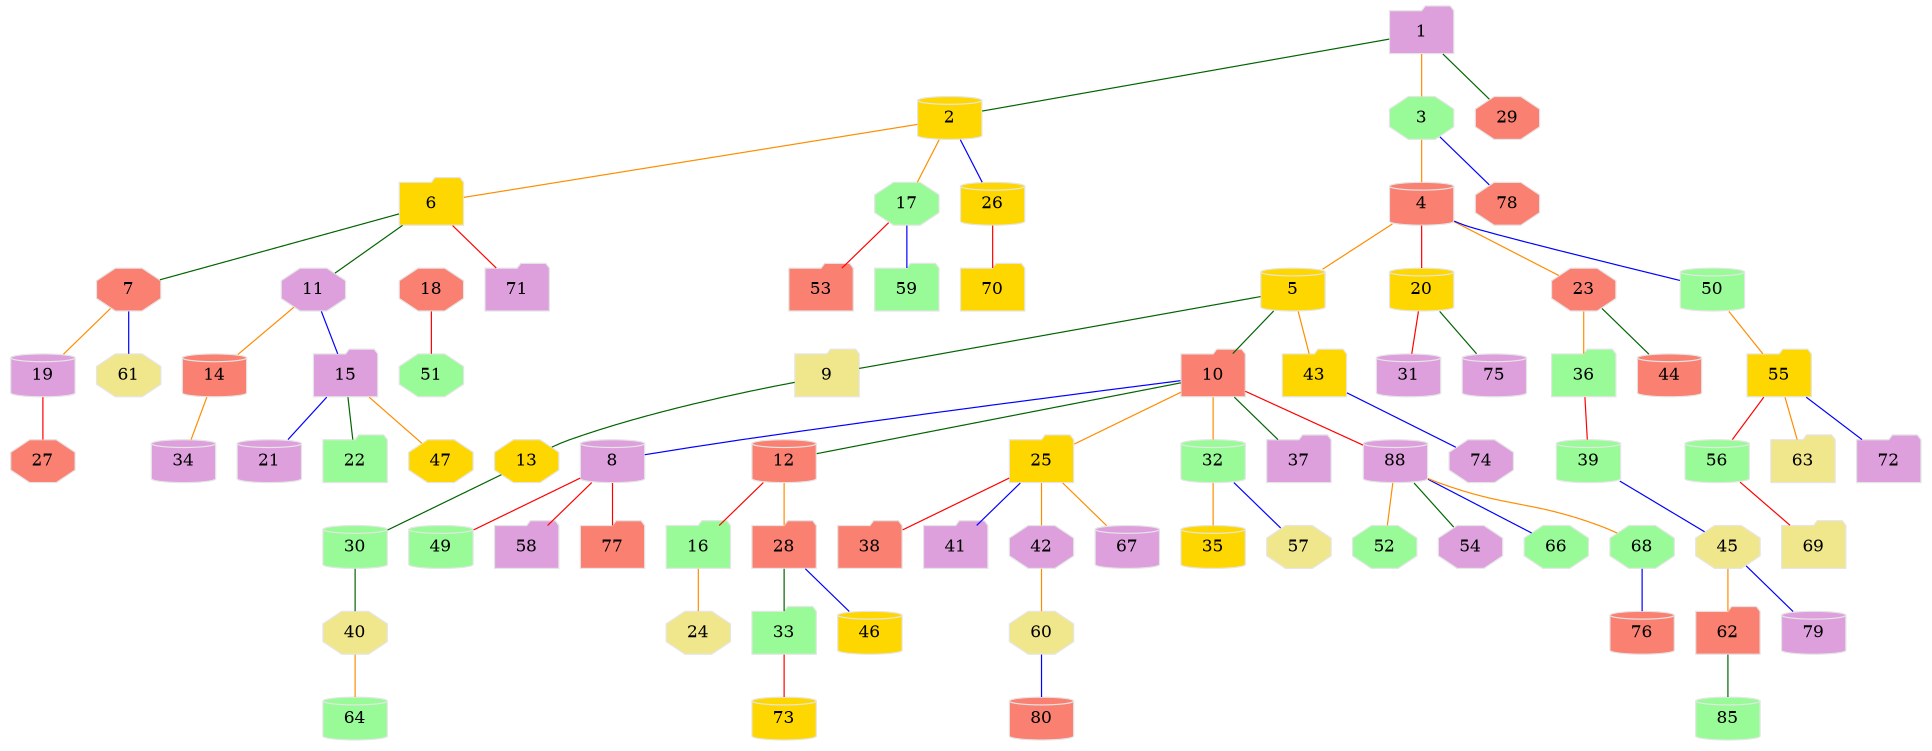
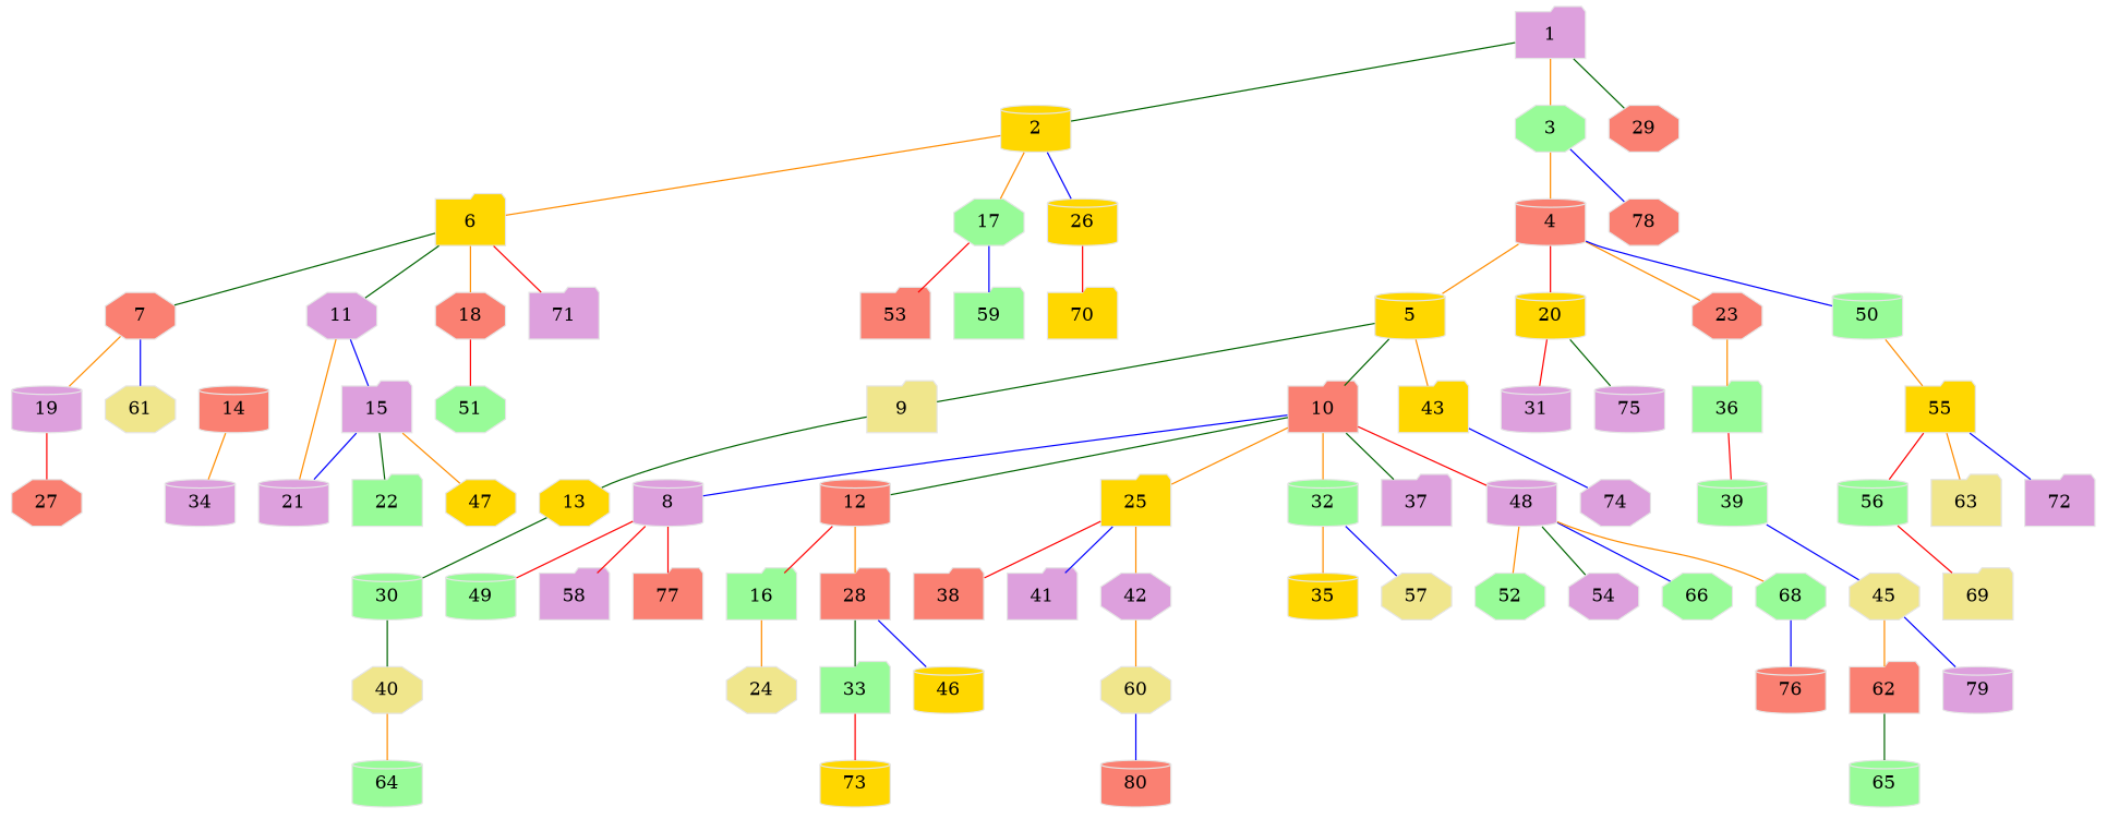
  graph {
    node [color=gray90 fillcolor=plum shape=cylinder style=filled]
    edge [color=darkorange]
    1 [shape=folder]
    2 [fillcolor=gold]
    3 [fillcolor=palegreen shape=octagon]
    29 [fillcolor=salmon shape=octagon]
    6 [fillcolor=gold shape=folder]
    17 [fillcolor=palegreen shape=octagon]
    26 [fillcolor=gold]
    4 [fillcolor=salmon]
    78 [fillcolor=salmon shape=octagon]
    7 [fillcolor=salmon shape=octagon]
    11 [shape=octagon]
    18 [fillcolor=salmon shape=octagon]
    71 [shape=folder]
    53 [fillcolor=salmon shape=folder]
    59 [fillcolor=palegreen shape=folder]
    70 [fillcolor=gold shape=folder]
    5 [fillcolor=gold]
    20 [fillcolor=gold]
    23 [fillcolor=salmon shape=octagon]
    50 [fillcolor=palegreen]
    9 [fillcolor=khaki shape=folder]
    10 [fillcolor=salmon shape=folder]
    43 [fillcolor=gold shape=folder]
    31
    75
    36 [fillcolor=palegreen shape=folder]
-   44 [fillcolor=salmon]
    55 [fillcolor=gold shape=folder]
    49 [fillcolor=palegreen]
    8
    58 [shape=folder]
    77 [fillcolor=salmon shape=folder]
    13 [fillcolor=gold shape=octagon]
    12 [fillcolor=salmon]
    25 [fillcolor=gold shape=folder]
    32 [fillcolor=palegreen]
    37 [shape=folder]
-   48 [label=88]
+   48
    74 [shape=octagon]
    19
    61 [fillcolor=khaki shape=octagon]
    14 [fillcolor=salmon]
    15 [shape=folder]
    51 [fillcolor=palegreen shape=octagon]
    27 [fillcolor=salmon shape=octagon]
    30 [fillcolor=palegreen]
    16 [fillcolor=palegreen shape=folder]
    28 [fillcolor=salmon shape=folder]
    38 [fillcolor=salmon shape=folder]
    41 [shape=folder]
    42 [shape=octagon]
-   67
    35 [fillcolor=gold]
    57 [fillcolor=khaki shape=octagon]
    52 [fillcolor=palegreen shape=octagon]
    54 [shape=octagon]
    66 [fillcolor=palegreen shape=octagon]
    68 [fillcolor=palegreen shape=octagon]
    34
    21
    22 [fillcolor=palegreen shape=folder]
    47 [fillcolor=gold shape=octagon]
    24 [fillcolor=khaki shape=octagon]
    33 [fillcolor=palegreen shape=folder]
    46 [fillcolor=gold]
    40 [fillcolor=khaki shape=octagon]
    39 [fillcolor=palegreen]
    60 [fillcolor=khaki shape=octagon]
    73 [fillcolor=gold]
    64 [fillcolor=palegreen]
    45 [fillcolor=khaki shape=octagon]
    62 [fillcolor=salmon shape=folder]
    79
    80 [fillcolor=salmon]
-   65 [fillcolor=palegreen label=85]
+   65 [fillcolor=palegreen]
    76 [fillcolor=salmon]
    56 [fillcolor=palegreen]
    63 [fillcolor=khaki shape=folder]
    72 [shape=folder]
    69 [fillcolor=khaki shape=folder]
    1 -- 2 [color=darkgreen]
    1 -- 3
    1 -- 29 [color=darkgreen]
    2 -- 6
    2 -- 17
    2 -- 26 [color=blue]
    3 -- 4
    3 -- 78 [color=blue]
    6 -- 7 [color=darkgreen]
    6 -- 11 [color=darkgreen]
+   6 -- 18
    6 -- 71 [color=red]
    17 -- 53 [color=red]
    17 -- 59 [color=blue]
    26 -- 70 [color=red]
    4 -- 5
    4 -- 20 [color=red]
    4 -- 23
    4 -- 50 [color=blue]
    7 -- 19
    7 -- 61 [color=blue]
-   11 -- 14
+   11 -- 21
    11 -- 15 [color=blue]
    18 -- 51 [color=red]
    5 -- 9 [color=darkgreen]
    5 -- 10 [color=darkgreen]
    5 -- 43
    20 -- 31 [color=red]
    20 -- 75 [color=darkgreen]
    23 -- 36
-   23 -- 44 [color=darkgreen]
    50 -- 55
    9 -- 13 [color=darkgreen]
    10 -- 8 [color=blue]
    10 -- 12 [color=darkgreen]
    10 -- 25
    10 -- 32
    10 -- 37 [color=darkgreen]
    10 -- 48 [color=red]
    43 -- 74 [color=blue]
    36 -- 39 [color=red]
    55 -- 56 [color=red]
    55 -- 63
    55 -- 72 [color=blue]
    8 -- 49 [color=red]
    8 -- 58 [color=red]
    8 -- 77 [color=red]
    13 -- 30 [color=darkgreen]
    12 -- 16 [color=red]
    12 -- 28
    25 -- 38 [color=red]
    25 -- 41 [color=blue]
    25 -- 42
-   25 -- 67
    32 -- 35
    32 -- 57 [color=blue]
    48 -- 52
    48 -- 54 [color=darkgreen]
    48 -- 66 [color=blue]
    48 -- 68
    19 -- 27 [color=red]
    14 -- 34
    15 -- 21 [color=blue]
    15 -- 22 [color=darkgreen]
    15 -- 47
    30 -- 40 [color=darkgreen]
    16 -- 24
    28 -- 33 [color=darkgreen]
    28 -- 46 [color=blue]
    42 -- 60
    68 -- 76 [color=blue]
    33 -- 73 [color=red]
    40 -- 64
    39 -- 45 [color=blue]
    60 -- 80 [color=blue]
    45 -- 62
    45 -- 79 [color=blue]
    62 -- 65 [color=darkgreen]
    56 -- 69 [color=red]
  }
